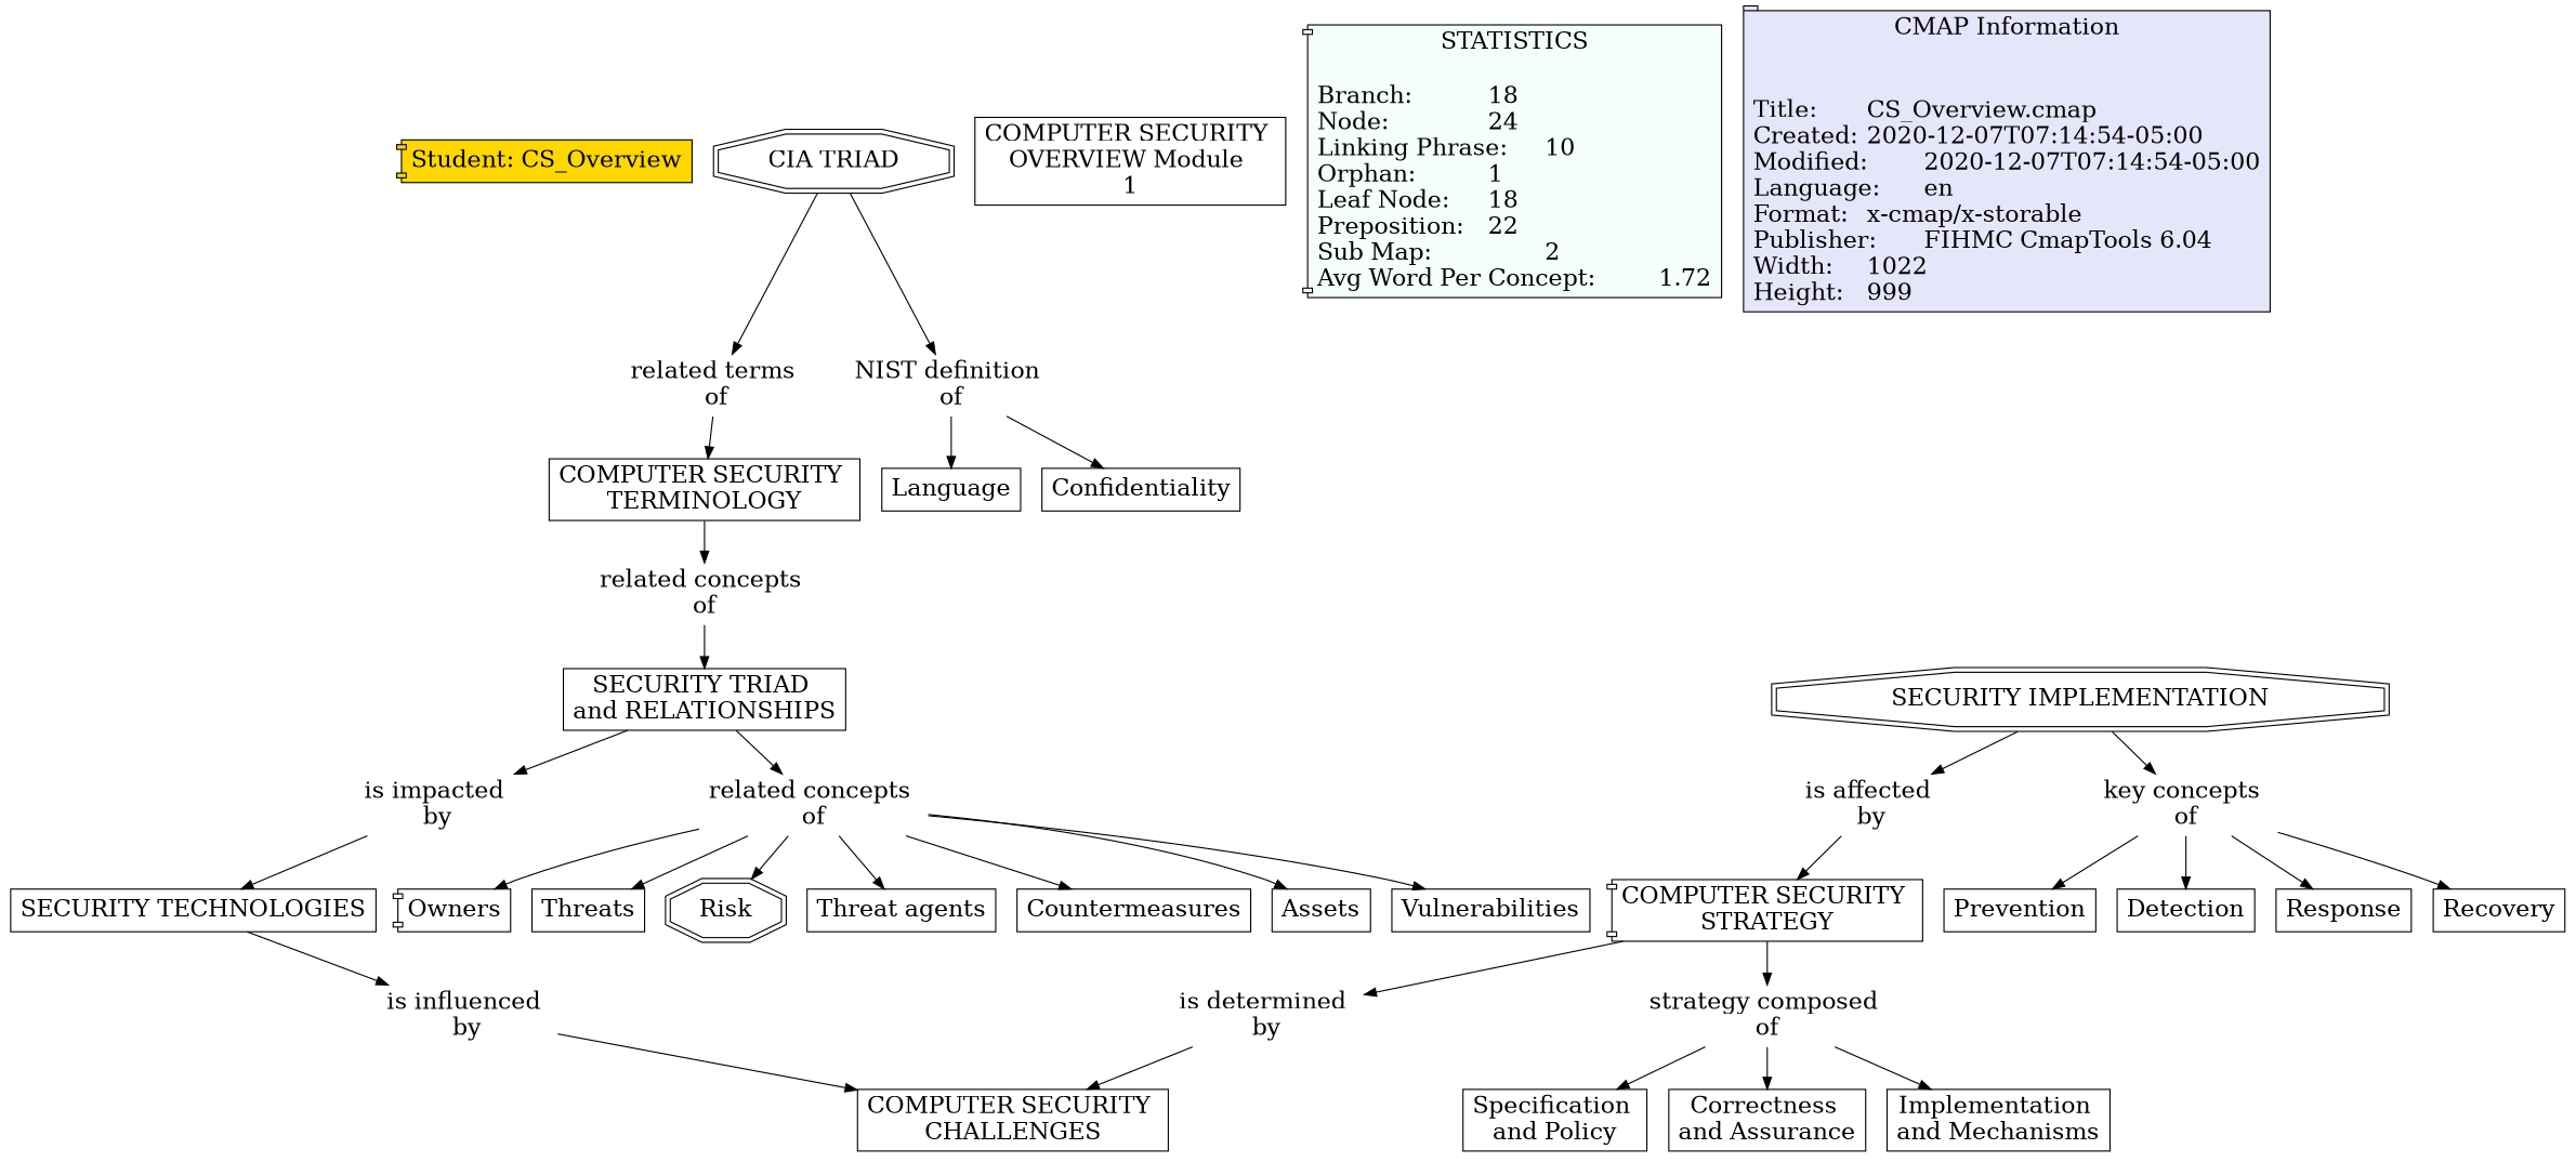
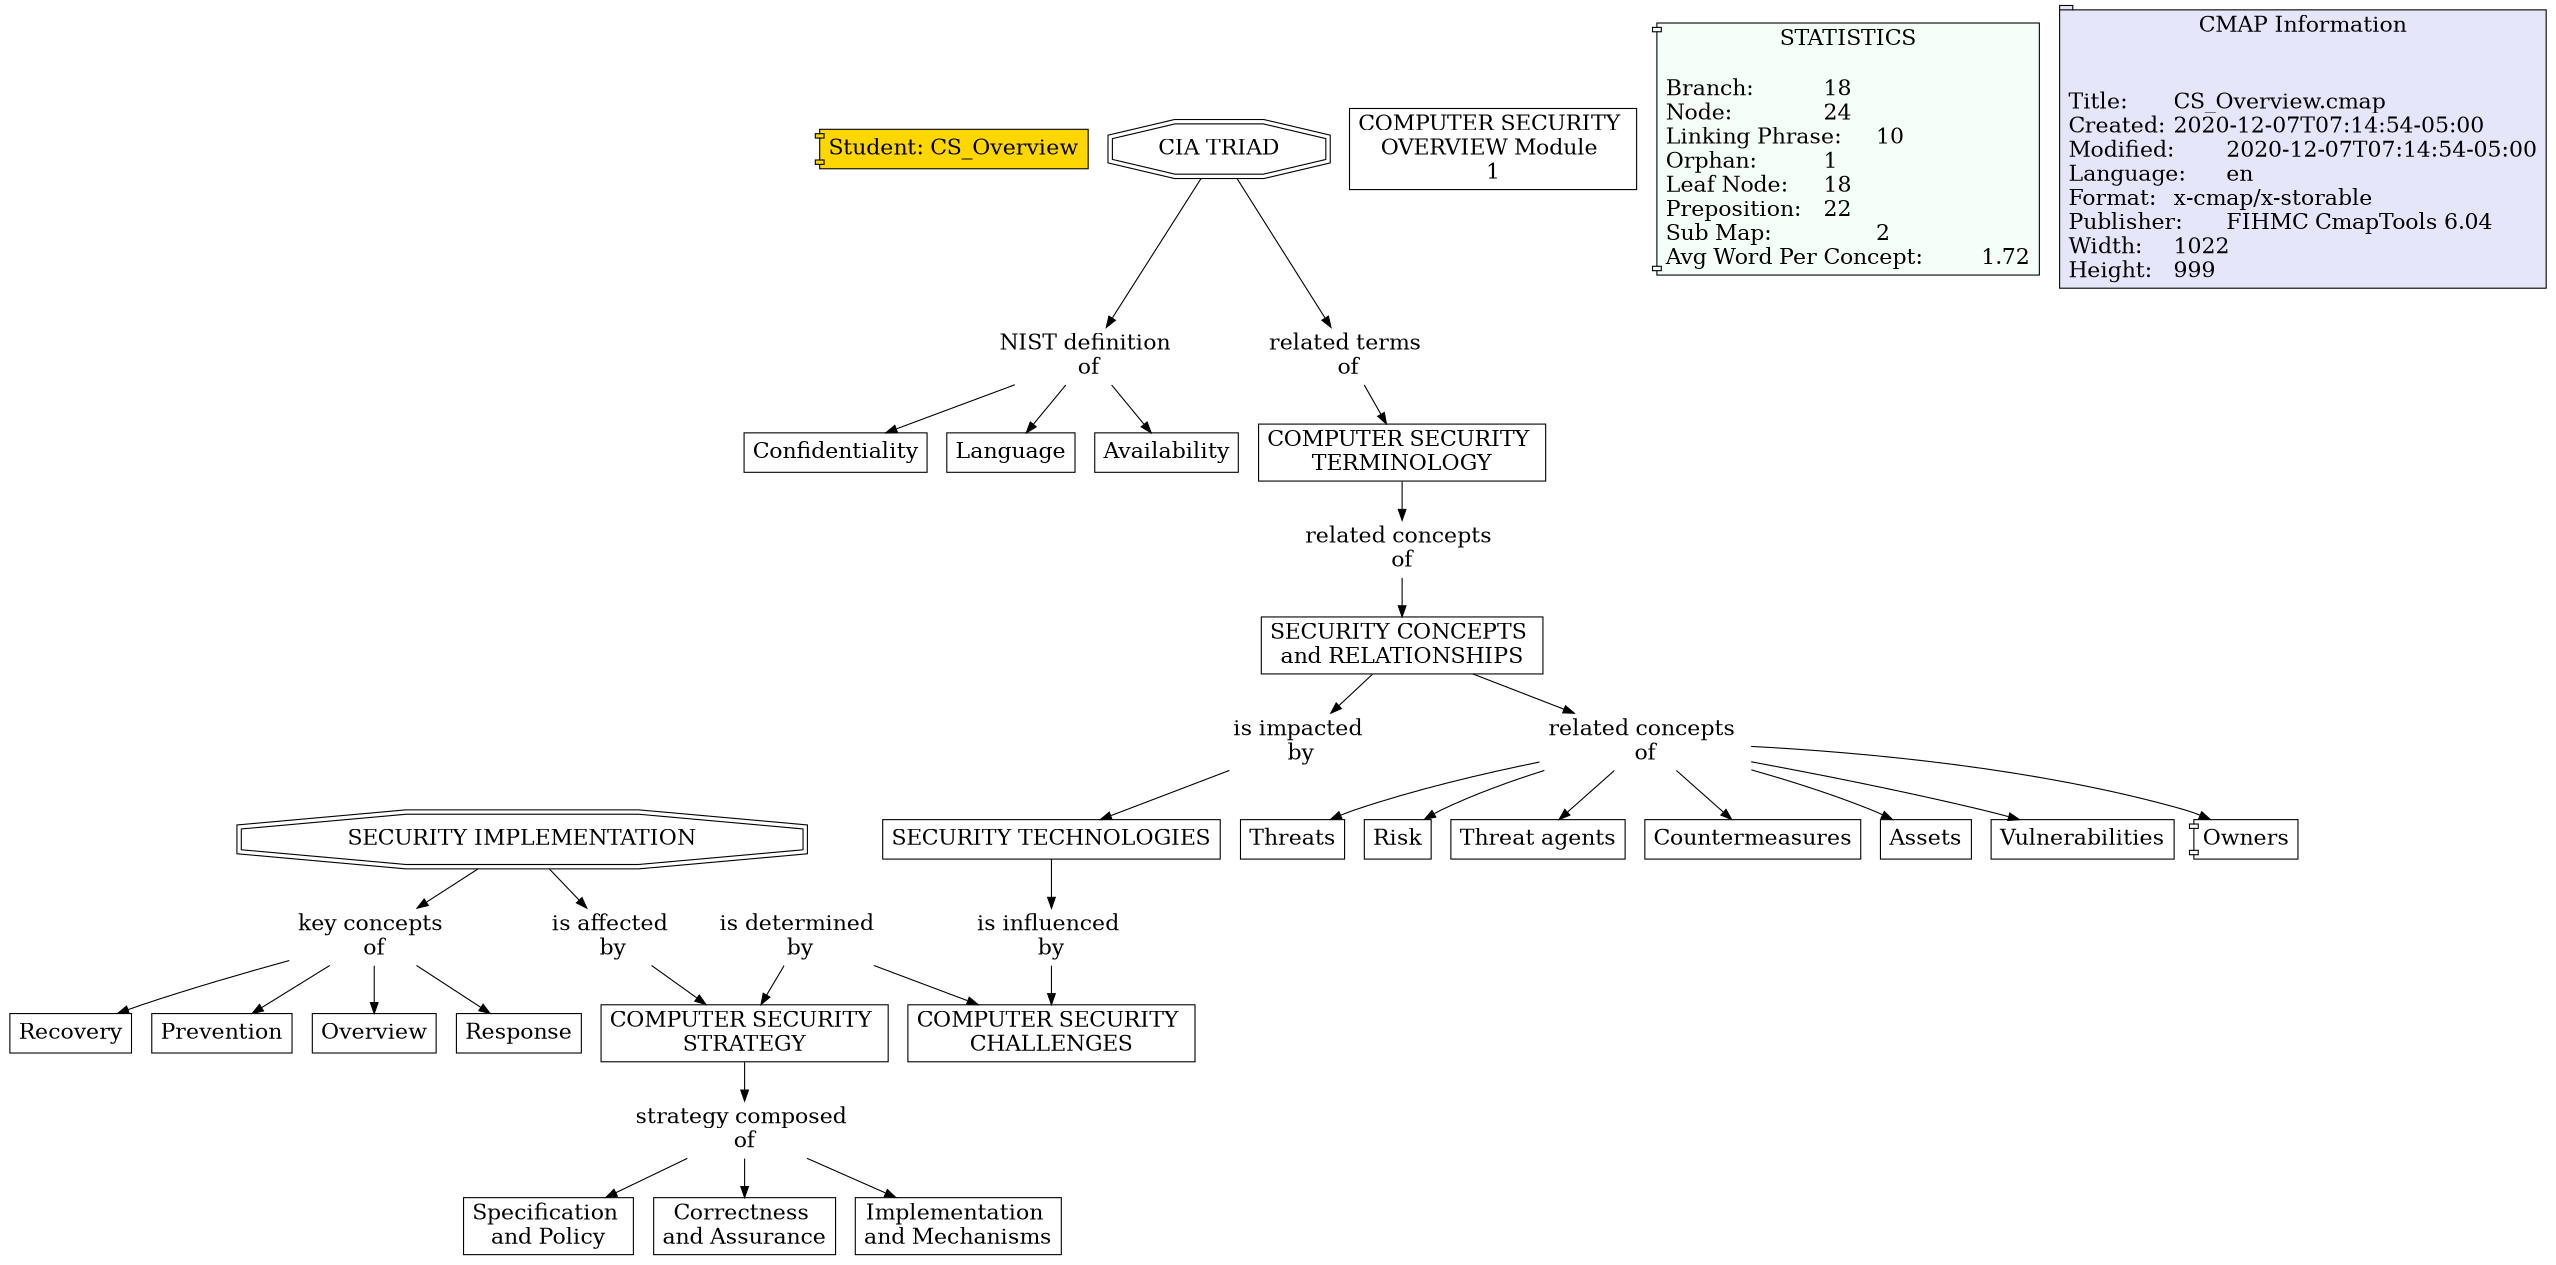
  digraph {
    fontname="DejaVu Serif"
    node [fillcolor=white fontname="DejaVu Serif" fontsize=20 shape=rect style=filled]
    edge [constraint=true fontname="DejaVu Serif"]
    n1 [fillcolor=gold label="Student: CS_Overview" shape=component]
    n2 [label="COMPUTER SECURITY \nTERMINOLOGY"]
    n3 [label="related concepts \nof" shape=none fillcolor="" style=""]
-   n4 [label="SECURITY TRIAD \nand RELATIONSHIPS\n"]
+   n4 [label="SECURITY CONCEPTS \nand RELATIONSHIPS\n"]
    n5 [label="is impacted \nby" shape=none fillcolor="" style=""]
    n6 [label="related concepts \nof" shape=none fillcolor="" style=""]
    n7 [label="NIST definition \nof" shape=none fillcolor="" style=""]
+   n8 [label=Availability]
    n9 [label=Confidentiality]
    n10 [label=Language]
    n11 [label="SECURITY TECHNOLOGIES\n"]
    n12 [label="is influenced \nby" shape=none fillcolor="" style=""]
    n13 [label="COMPUTER SECURITY \nCHALLENGES"]
    n14 [label=Vulnerabilities]
    n15 [label=Owners shape=component]
    n16 [label=Threats]
-   n17 [label=Risk shape=doubleoctagon]
+   n17 [label=Risk]
    n18 [label="Threat agents\n"]
    n19 [label=Countermeasures]
    n20 [label=Assets]
    n21 [label="is determined \nby" shape=none fillcolor="" style=""]
    n22 [label="SECURITY IMPLEMENTATION\n" shape=doubleoctagon]
    n23 [label="is affected \nby" shape=none fillcolor="" style=""]
    n24 [label="key concepts \nof" shape=none fillcolor="" style=""]
-   n25 [label="COMPUTER SECURITY \nSTRATEGY" shape=component]
+   n25 [label="COMPUTER SECURITY \nSTRATEGY"]
    n26 [label=Recovery]
    n27 [label=Prevention]
-   n28 [label=Detection]
+   n28 [label=Overview]
    n29 [label=Response]
    n30 [label="strategy composed \nof" shape=none fillcolor="" style=""]
    n31 [label="Specification \nand Policy\n"]
    n32 [label="Correctness \nand Assurance\n"]
    n33 [label="Implementation \nand Mechanisms\n"]
    n34 [label="CIA TRIAD" shape=doubleoctagon]
    n35 [label="related terms \nof" shape=none fillcolor="" style=""]
    n36 [label="COMPUTER SECURITY \nOVERVIEW Module \n1"]
    n37 [Gsplines=true fillcolor="#F5FFFA" label="STATISTICS\n\lBranch:		18\lNode:		24\lLinking Phrase:	10\lOrphan:		1\lLeaf Node:	18\lPreposition:	22\lSub Map:		2\lAvg Word Per Concept:	1.72\l" shape=component]
    n38 [Gsplines=true fillcolor="#E6E6FA" label="CMAP Information\n\n\lTitle:	CS_Overview.cmap\lCreated:	2020-12-07T07:14:54-05:00\lModified:	2020-12-07T07:14:54-05:00\lLanguage:	en\lFormat:	x-cmap/x-storable\lPublisher:	FIHMC CmapTools 6.04\lWidth:	1022\lHeight:	999\l" shape=tab]
    n2 -> n3
    n3 -> n4
    n4 -> n5
    n4 -> n6
    n5 -> n11
    n6 -> n14
    n6 -> n15
    n6 -> n16
    n6 -> n17
    n6 -> n18
    n6 -> n19
    n6 -> n20
+   n7 -> n8
    n7 -> n9
    n7 -> n10
    n11 -> n12
    n12 -> n13
    n21 -> n13
    n22 -> n23
    n22 -> n24
    n23 -> n25
    n24 -> n26
    n24 -> n27
    n24 -> n28
    n24 -> n29
-   n25 -> n21
+   n21 -> n25
    n25 -> n30
    n30 -> n31
    n30 -> n32
    n30 -> n33
    n34 -> n7
    n34 -> n35
    n35 -> n2
  }
